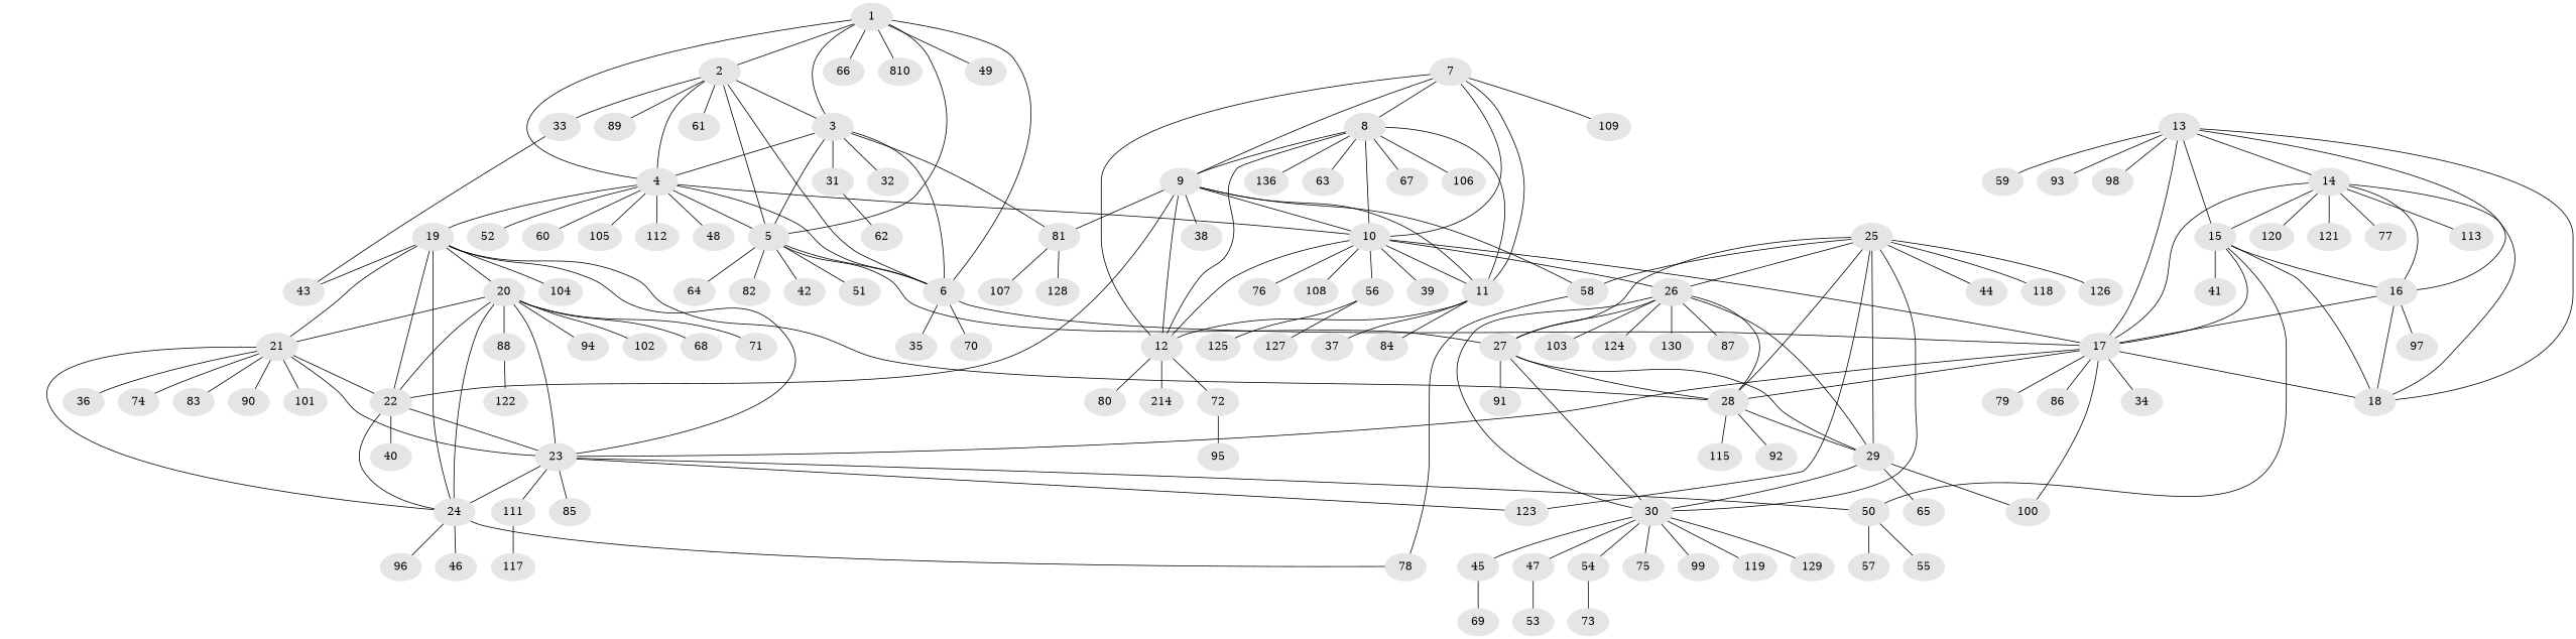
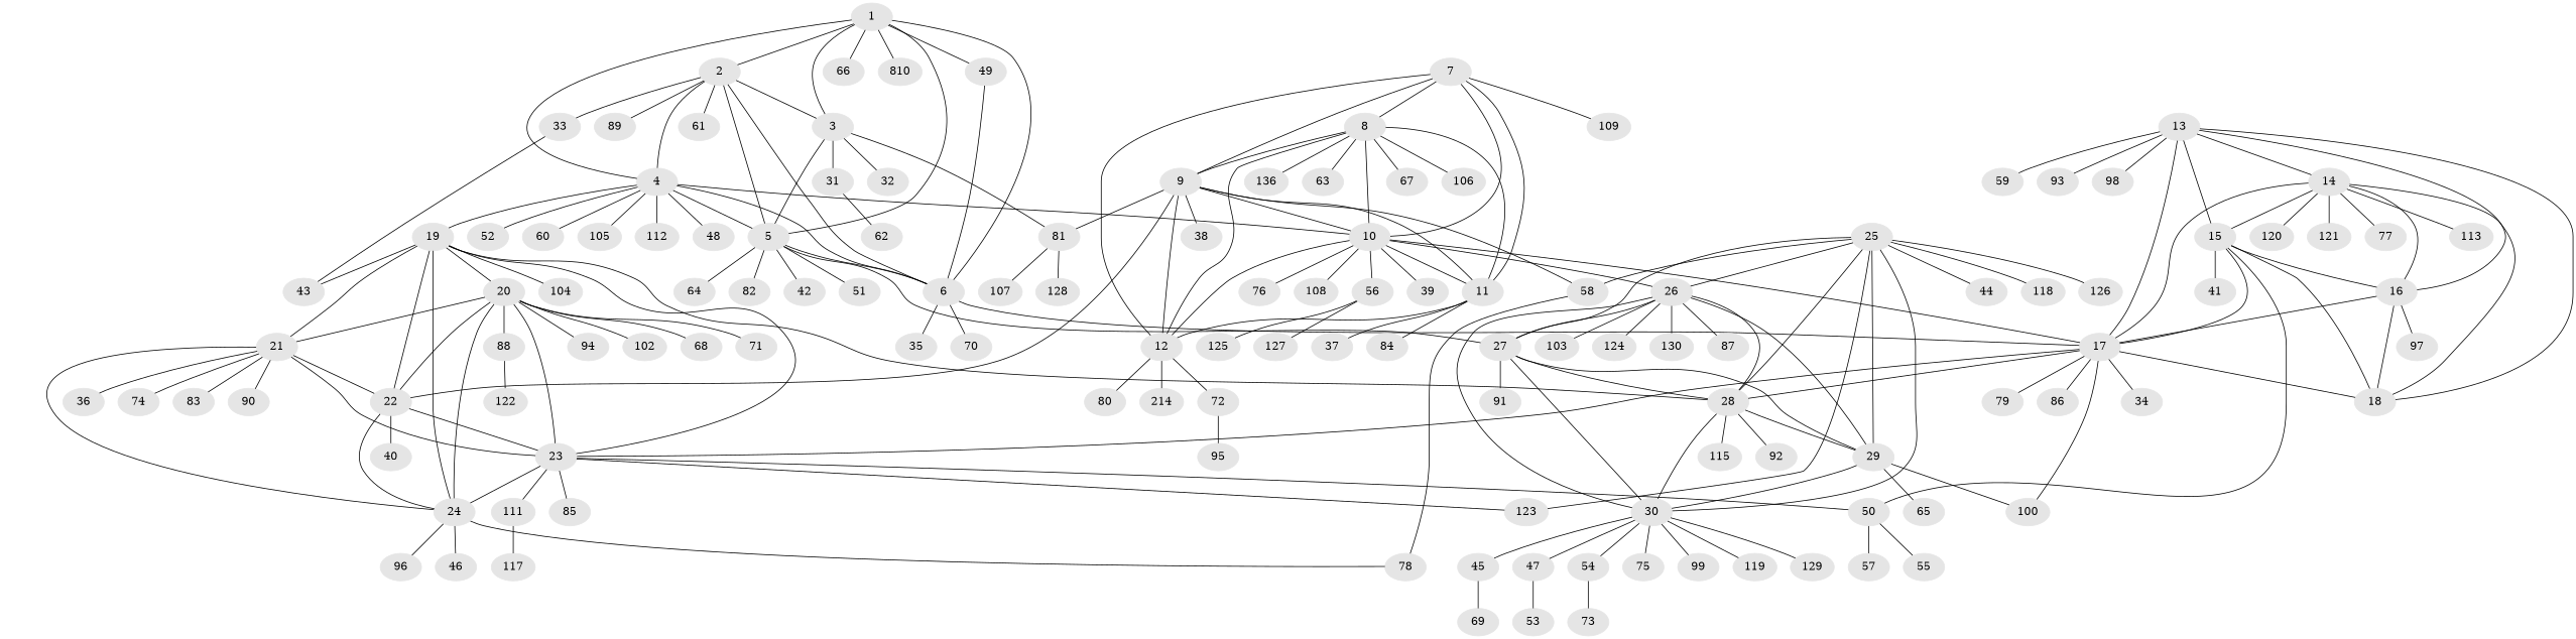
  graph {
    node [color=gray90 style=filled]
    1
    2
    3
    4
    5
    6
    49
    66
    n9 [label=810]
    33
    61
    89
    31
    32
    81
    10
    19
    48
    52
    60
    105
    112
    27
    42
    51
    64
    82
    17
    35
    70
    43
    62
    107
    128
    11
    12
    26
    39
    56
    76
    108
    22
    23
    28
    20
    21
    24
    104
    29
    30
    91
    18
    34
    79
    86
    100
    7
    8
    9
    109
    63
    67
    106
    n64 [label=136]
    38
    58
    37
    84
    72
    80
    n71 [label=214]
    40
    78
    87
    103
    124
    130
    125
    127
    95
    13
    14
    15
    16
    59
    93
    98
    77
    113
    120
    121
    41
    50
    97
    55
    57
    85
    111
    123
    92
    115
    68
    71
    88
    94
    102
    36
    74
    83
    90
-   101
    46
    96
    122
    117
    25
    44
    118
    126
    65
    45
    47
    54
    75
    99
    119
    129
    69
    53
    73
    1 -- 2
    1 -- 3
    1 -- 4
    1 -- 5
    1 -- 6
    1 -- 49
    1 -- 66
    1 -- n9
    2 -- 3
    2 -- 4
    2 -- 5
    2 -- 6
    2 -- 33
    2 -- 61
    2 -- 89
-   3 -- 4
    3 -- 5
-   3 -- 6
+   49 -- 6
    3 -- 31
    3 -- 32
    3 -- 81
    4 -- 5
    4 -- 6
    4 -- 10
    4 -- 19
    4 -- 48
    4 -- 52
    4 -- 60
    4 -- 105
    4 -- 112
    5 -- 6
    5 -- 27
    5 -- 42
    5 -- 51
    5 -- 64
    5 -- 82
    6 -- 17
    6 -- 35
    6 -- 70
    33 -- 43
    31 -- 62
    81 -- 107
    81 -- 128
    10 -- 17
    10 -- 11
    10 -- 12
    10 -- 26
    10 -- 39
    10 -- 56
    10 -- 76
    10 -- 108
    19 -- 43
    19 -- 22
    19 -- 23
    19 -- 28
    19 -- 20
    19 -- 21
    19 -- 24
    19 -- 104
    27 -- 28
    27 -- 29
    27 -- 30
    27 -- 91
    17 -- 23
    17 -- 28
    17 -- 18
    17 -- 34
    17 -- 79
    17 -- 86
    17 -- 100
    11 -- 12
    11 -- 37
    11 -- 84
    12 -- 72
    12 -- 80
    12 -- n71
    26 -- 27
    26 -- 28
    26 -- 29
    26 -- 30
    26 -- 87
    26 -- 103
    26 -- 124
    26 -- 130
    56 -- 125
    56 -- 127
    22 -- 23
    22 -- 24
    22 -- 40
    23 -- 24
    23 -- 50
    23 -- 85
    23 -- 111
    23 -- 123
    28 -- 29
+   28 -- 30
    28 -- 92
    28 -- 115
    20 -- 22
    20 -- 23
    20 -- 21
    20 -- 24
    20 -- 68
    20 -- 71
    20 -- 88
    20 -- 94
    20 -- 102
    21 -- 22
    21 -- 23
    21 -- 24
    21 -- 36
    21 -- 74
    21 -- 83
    21 -- 90
-   21 -- 101
    24 -- 78
    24 -- 46
    24 -- 96
    29 -- 30
    29 -- 100
    29 -- 65
    30 -- 45
    30 -- 47
    30 -- 54
    30 -- 75
    30 -- 99
    30 -- 119
    30 -- 129
    7 -- 10
    7 -- 11
    7 -- 12
    7 -- 8
    7 -- 9
    7 -- 109
    8 -- 10
    8 -- 11
    8 -- 12
    8 -- 9
    8 -- 63
    8 -- 67
    8 -- 106
    8 -- n64
    9 -- 81
    9 -- 10
    9 -- 11
    9 -- 12
    9 -- 22
    9 -- 38
    9 -- 58
    58 -- 78
    72 -- 95
    13 -- 17
    13 -- 18
    13 -- 14
    13 -- 15
    13 -- 16
    13 -- 59
    13 -- 93
    13 -- 98
    14 -- 17
    14 -- 18
    14 -- 15
    14 -- 16
    14 -- 77
    14 -- 113
    14 -- 120
    14 -- 121
    15 -- 17
    15 -- 18
    15 -- 16
    15 -- 41
    15 -- 50
    16 -- 17
    16 -- 18
    16 -- 97
    50 -- 55
    50 -- 57
    111 -- 117
    88 -- 122
    25 -- 27
    25 -- 26
    25 -- 28
    25 -- 29
    25 -- 30
    25 -- 58
    25 -- 123
    25 -- 44
    25 -- 118
    25 -- 126
    45 -- 69
    47 -- 53
    54 -- 73
  }
